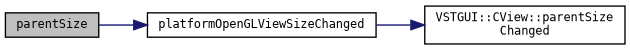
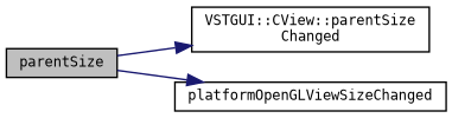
  digraph {
    fontname="DejaVu Sans Mono"
    rankdir=LR
    node [color=black fontname="DejaVu Sans Mono" fontsize=9 shape=record]
    edge [color=midnightblue fontname="DejaVu Sans Mono" fontsize=9 labelfontname=Arial labelfontsize=9 style=solid]
    n1 [fillcolor=grey75 fontcolor=black height=0.2 label=parentSize style=filled width=0.4]
    n2 [height=0.2 label="VSTGUI::CView::parentSize\lChanged" width=0.4]
    n3 [height=0.2 label=platformOpenGLViewSizeChanged width=0.4]
-   n3 -> n2
+   n1 -> n2
    n1 -> n3
  }
